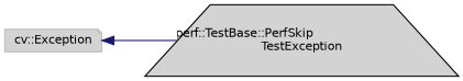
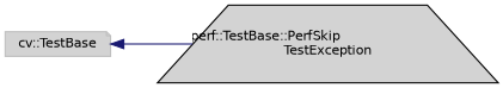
  digraph {
    rankdir=LR
    node [fillcolor=lightgrey fontname=Helvetica fontsize=10 style=filled]
-   n1 [color=grey75 height=0.2 label="cv::Exception" shape=note width=0.4]
+   n1 [color=grey75 height=0.2 label="cv::TestBase" shape=note width=0.4]
    n2 [color=black height=0.2 label="perf::TestBase::PerfSkip\lTestException" shape=trapezium width=0.4]
    n1 -> n2 [color=midnightblue dir=back fontname=Helvetica fontsize=10 labelfontname=Helvetica labelfontsize=10 style=solid]
  }
